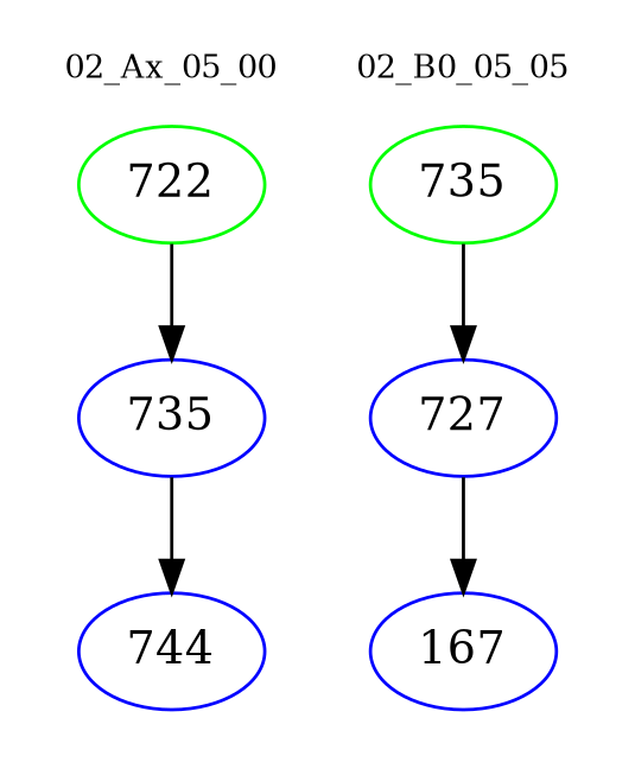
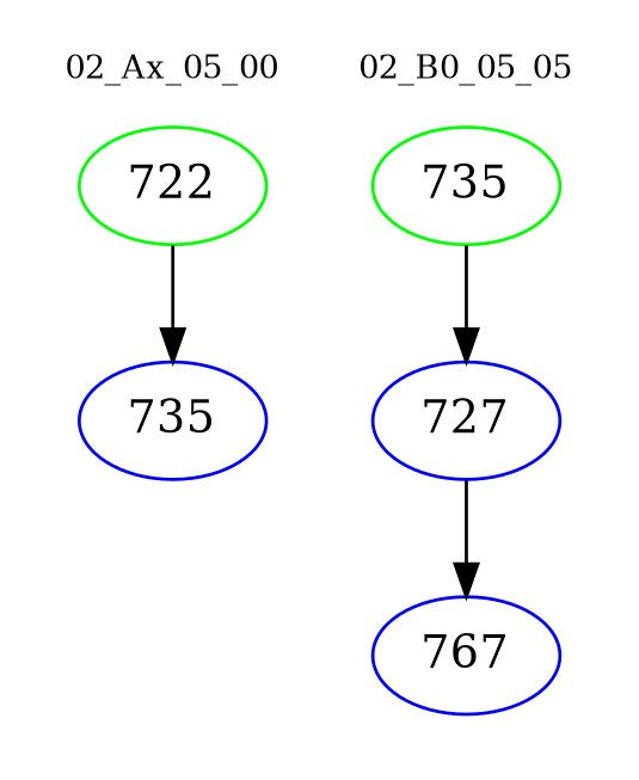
  digraph {
    node [color=blue]
    edge [color=black]
    n1 [color=green label=722]
    n2 [label=735]
-   n3 [label=744]
    n4 [color=green label=735]
    n5 [label=727]
-   n6 [label=167]
+   n6 [label=767]
    subgraph cluster_1 {
      color=white
      fontsize=10
      label="02_Ax_05_00"
      n1
      n2
-     n3
    }
    subgraph cluster_2 {
      color=white
      fontsize=10
      label="02_B0_05_05"
      n4
      n5
      n6
    }
    n1 -> n2
-   n2 -> n3
    n4 -> n5
    n5 -> n6
  }
